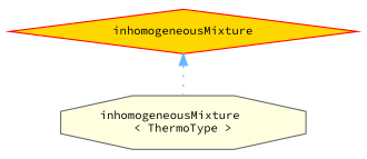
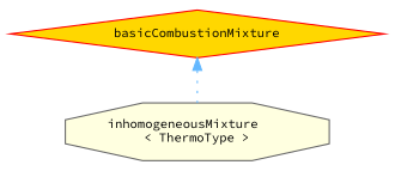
  digraph {
    fontname="Source Code Pro"
    node [fontname="Source Code Pro" fontsize=10 style=filled]
    n1 [color=gray40 fillcolor=lightyellow fontcolor=black height=0.2 label="inhomogeneousMixture\l\< ThermoType \>" shape=octagon width=0.4]
-   n2 [color=red fillcolor=gold height=0.2 label=inhomogeneousMixture shape=diamond width=0.4]
+   n2 [color=red fillcolor=gold height=0.2 label=basicCombustionMixture shape=diamond width=0.4]
    n2 -> n1 [color=steelblue1 dir=back fontname="Source Code Pro" fontsize=10 labelfontname=Helvetica labelfontsize=10 style=dotted]
  }
